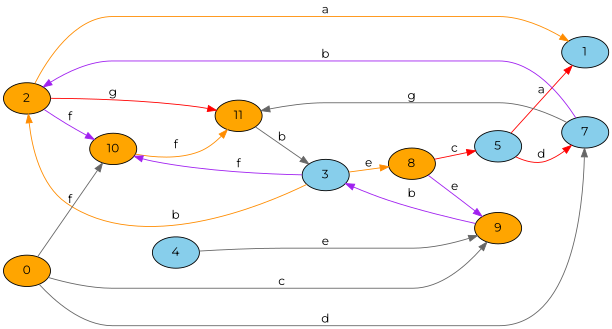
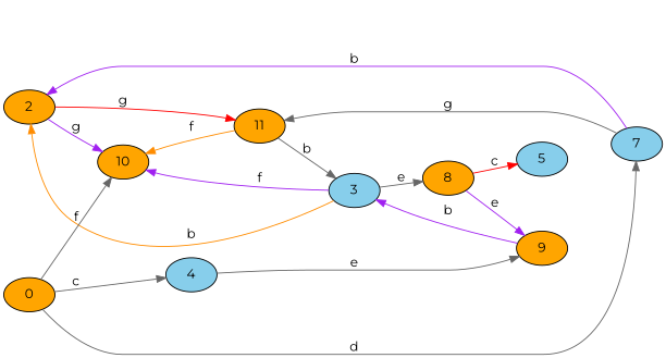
  strict digraph {
    fontname=Montserrat
    rankdir=LR
    node [fillcolor=orange fontname=Montserrat style=filled]
    edge [color=gray40 fontname=Montserrat]
-   1 [fillcolor=skyblue]
    2
    10
    11
    3 [fillcolor=skyblue]
    8
    9
    5 [fillcolor=skyblue]
    4 [fillcolor=skyblue]
    7 [fillcolor=skyblue]
    0
-   2 -> 1 [color=darkorange label=a]
-   2 -> 10 [color=purple label=f]
+   2 -> 10 [color=purple label=g]
    2 -> 11 [color=red label=g]
-   10 -> 11 [color=darkorange label=f]
+   11 -> 10 [color=darkorange label=f]
    11 -> 3 [label=b]
    3 -> 2 [color=darkorange label=b]
    3 -> 10 [color=purple label=f]
-   3 -> 8 [color=darkorange label=e]
+   3 -> 8 [label=e]
    8 -> 9 [color=purple label=e]
    8 -> 5 [color=red label=c]
    9 -> 3 [color=purple label=b]
-   5 -> 1 [color=red label=a]
-   5 -> 7 [color=red label=d]
    4 -> 9 [label=e]
    7 -> 2 [color=purple label=b]
    7 -> 11 [label=g]
    0 -> 10 [label=f]
-   0 -> 9 [label=c]
+   0 -> 4 [label=c]
    0 -> 7 [label=d]
  }
